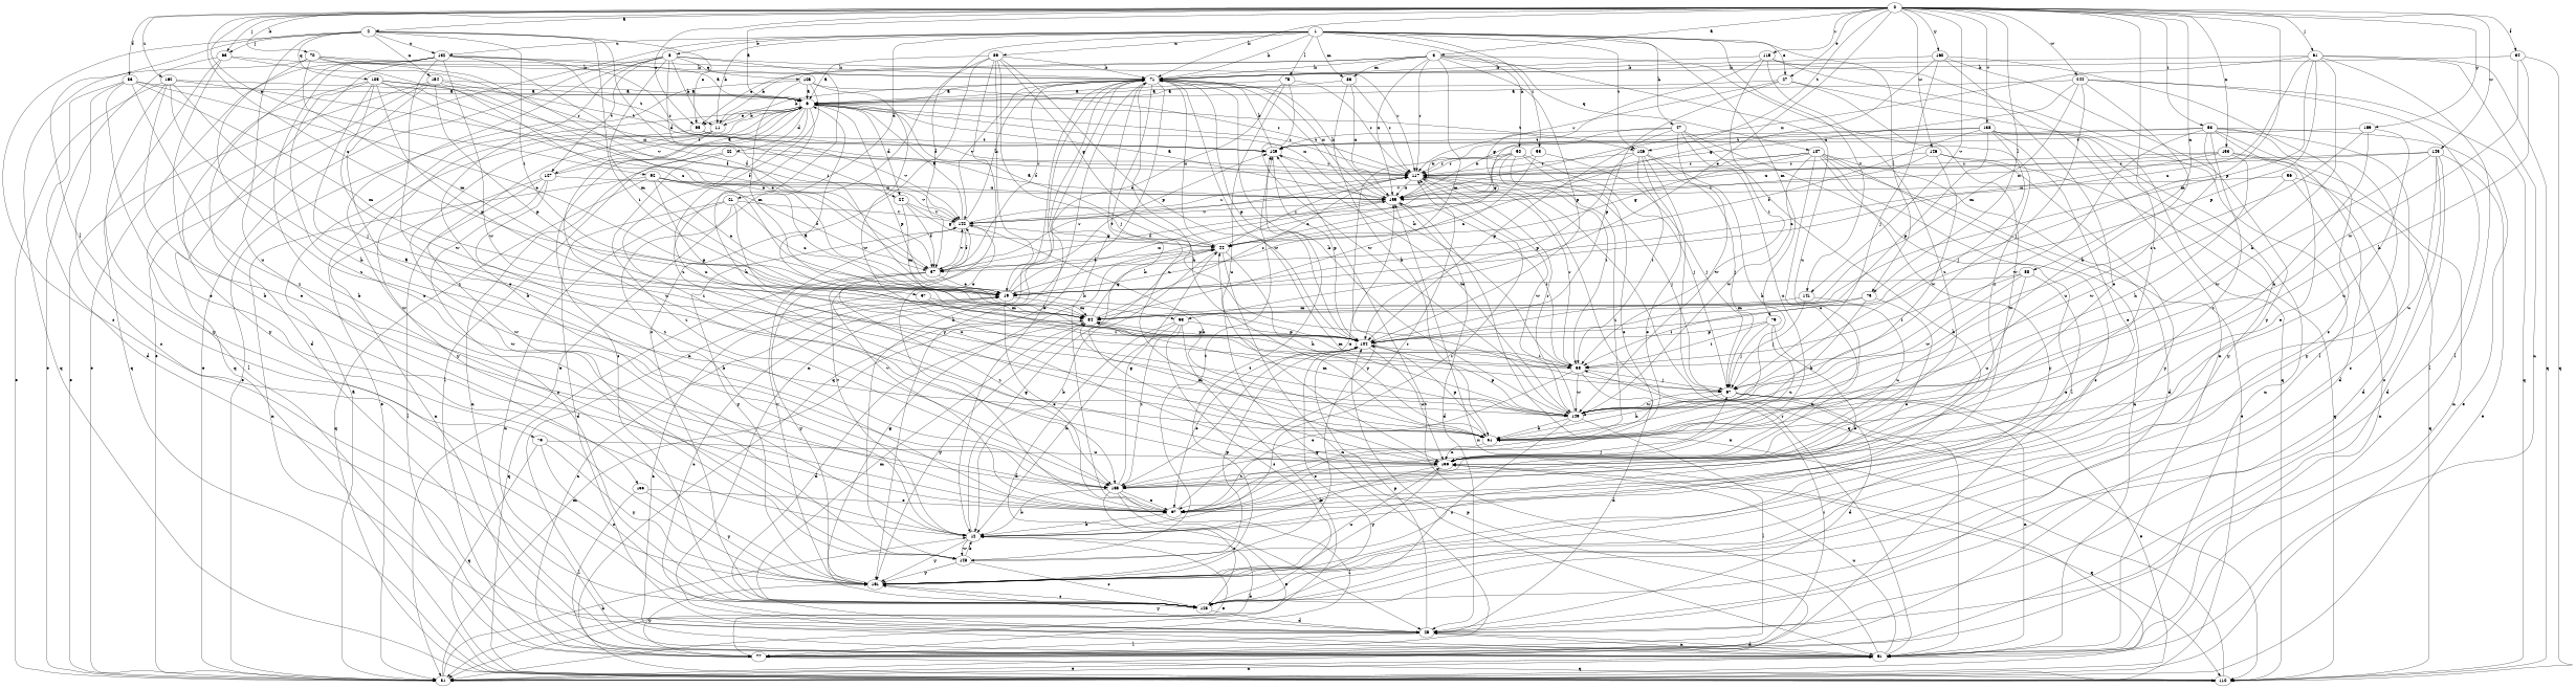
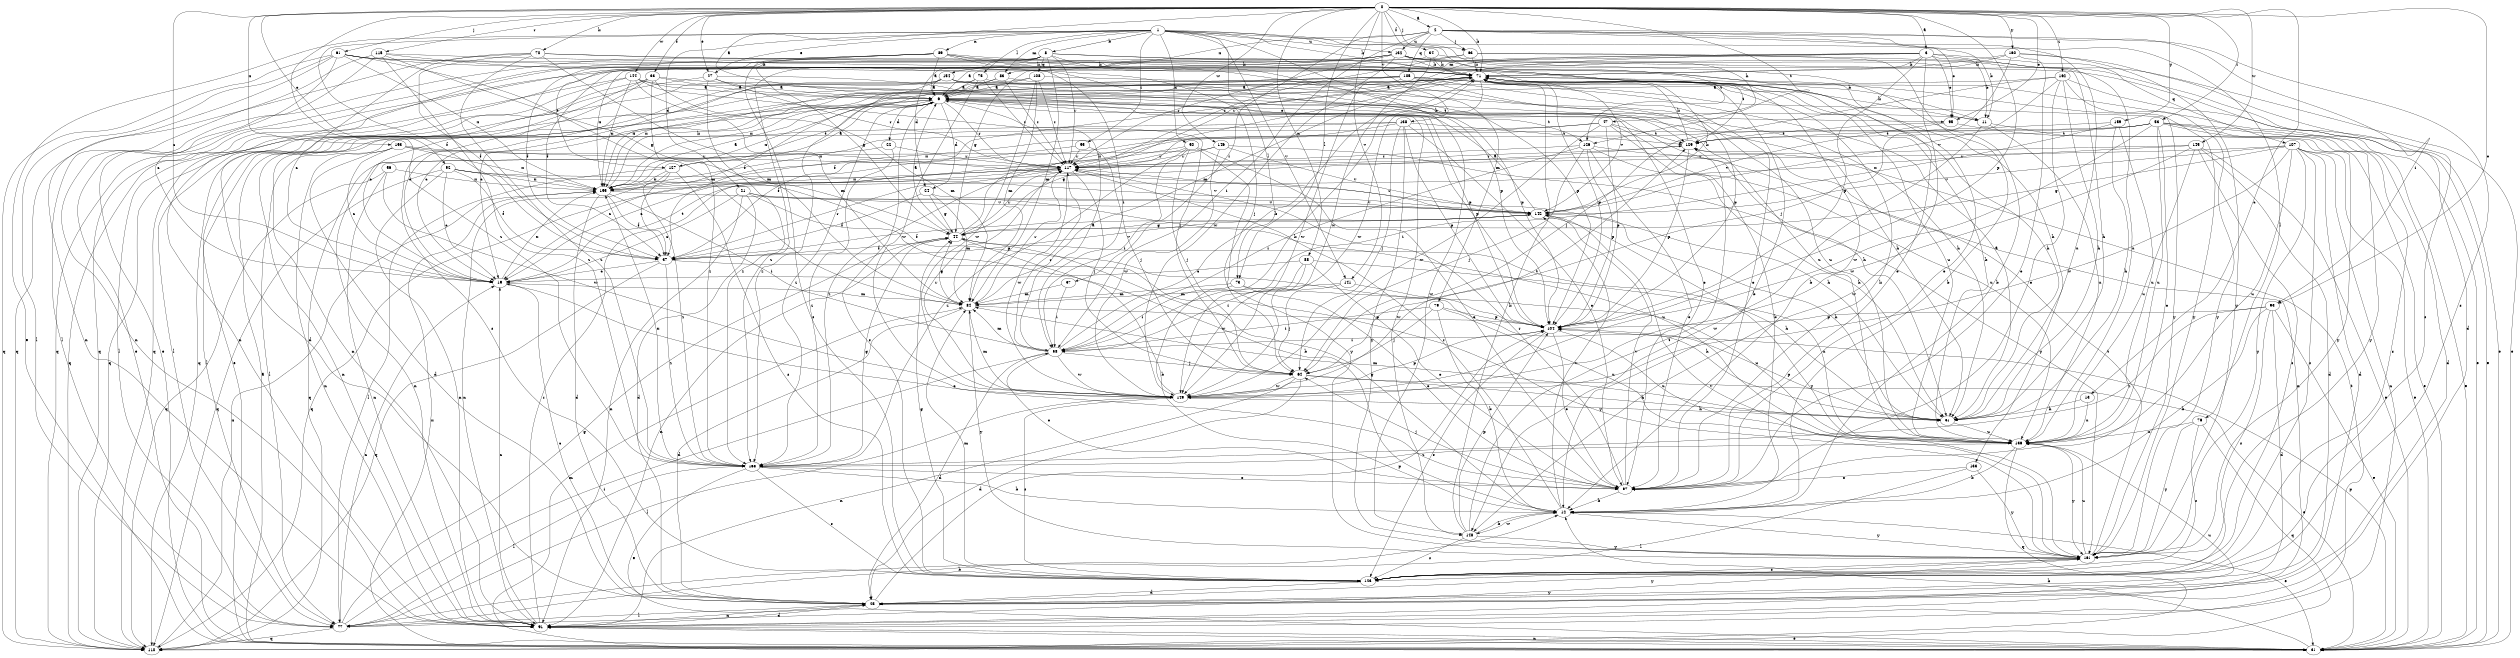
  strict digraph {
    0
    2
    3
    6
+   13
    19
    27
    33
    34
    53
    61
    63
    70
    71
    73
    88
    92
    93
    95
    104
    115
    126
    138
    141
-   144 [label=244]
+   144
    145
    146
    153
    159
    160
    162
    168
    132
    57
    58
    76
    105
    123
    133
    154
    11
    83
    84
    107
    117
    136
    148
    155
    22
    24
    51
    77
    127
    97
    129
    110
    25
    149
    31
    161
    91
    12
    37
    142
    44
-   64 [label=67]
+   64
    1
    8
    21
    47
    50
    55
    75
    79
    89
    108
    56
    0 -> 2 [label=a]
    0 -> 3 [label=a]
    0 -> 6 [label=a]
+   0 -> 13 [label=c]
    0 -> 19 [label=c]
    0 -> 27 [label=e]
    0 -> 33 [label=f]
    0 -> 34 [label=f]
    0 -> 53 [label=i]
    0 -> 61 [label=j]
    0 -> 63 [label=j]
    0 -> 70 [label=k]
    0 -> 71 [label=k]
    0 -> 73 [label=l]
    0 -> 88 [label=n]
    0 -> 92 [label=o]
    0 -> 93 [label=o]
    0 -> 95 [label=o]
    0 -> 104 [label=p]
    0 -> 115 [label=r]
    0 -> 126 [label=t]
    0 -> 138 [label=v]
    0 -> 141 [label=v]
    0 -> 144 [label=w]
    0 -> 145 [label=w]
    0 -> 146 [label=w]
    0 -> 153 [label=x]
    0 -> 159 [label=y]
    0 -> 160 [label=y]
    0 -> 162 [label=z]
    0 -> 168 [label=z]
    2 -> 63 [label=j]
    2 -> 93 [label=i]
    2 -> 95 [label=o]
    2 -> 132 [label=u]
    2 -> 57 [label=i]
    2 -> 58 [label=i]
    2 -> 76 [label=l]
    2 -> 105 [label=q]
    2 -> 123 [label=s]
    2 -> 133 [label=u]
    2 -> 154 [label=x]
    3 -> 71 [label=k]
    3 -> 95 [label=o]
    3 -> 104 [label=p]
    3 -> 11 [label=b]
    3 -> 83 [label=m]
    3 -> 84 [label=m]
    3 -> 107 [label=q]
    3 -> 117 [label=r]
    3 -> 136 [label=u]
    3 -> 148 [label=w]
    3 -> 155 [label=x]
    6 -> 95 [label=o]
    6 -> 104 [label=p]
    6 -> 126 [label=t]
    6 -> 168 [label=z]
    6 -> 123 [label=s]
    6 -> 11 [label=b]
    6 -> 117 [label=r]
    6 -> 148 [label=w]
    6 -> 155 [label=x]
    6 -> 22 [label=d]
    6 -> 24 [label=d]
    6 -> 51 [label=h]
    6 -> 77 [label=l]
    6 -> 127 [label=t]
+   13 -> 136 [label=u]
+   13 -> 51 [label=h]
    19 -> 84 [label=m]
    19 -> 155 [label=x]
    19 -> 97 [label=o]
    19 -> 129 [label=t]
    27 -> 6 [label=a]
    27 -> 104 [label=p]
    27 -> 168 [label=z]
    27 -> 117 [label=r]
    27 -> 110 [label=q]
    33 -> 6 [label=a]
    33 -> 19 [label=c]
    33 -> 168 [label=z]
    33 -> 123 [label=s]
    33 -> 84 [label=m]
    33 -> 97 [label=o]
    33 -> 25 [label=d]
    34 -> 71 [label=k]
    34 -> 51 [label=h]
    34 -> 110 [label=q]
    34 -> 149 [label=w]
    53 -> 168 [label=z]
    53 -> 123 [label=s]
    53 -> 136 [label=u]
    53 -> 155 [label=x]
    53 -> 97 [label=o]
    53 -> 129 [label=t]
    53 -> 25 [label=d]
    53 -> 149 [label=w]
    53 -> 31 [label=e]
    53 -> 161 [label=y]
    61 -> 19 [label=c]
    61 -> 71 [label=k]
    61 -> 104 [label=p]
    61 -> 84 [label=m]
    61 -> 155 [label=x]
    61 -> 51 [label=h]
    61 -> 77 [label=l]
    61 -> 110 [label=q]
    61 -> 91 [label=n]
    63 -> 71 [label=k]
    63 -> 117 [label=r]
    63 -> 110 [label=q]
    63 -> 31 [label=e]
    63 -> 12 [label=b]
    70 -> 19 [label=c]
    70 -> 71 [label=k]
    70 -> 168 [label=z]
    70 -> 84 [label=m]
    70 -> 129 [label=t]
    70 -> 110 [label=q]
    70 -> 37 [label=f]
    71 -> 6 [label=a]
    71 -> 104 [label=p]
    71 -> 136 [label=u]
    71 -> 155 [label=x]
    71 -> 51 [label=h]
    71 -> 110 [label=q]
    71 -> 149 [label=w]
    71 -> 161 [label=y]
    71 -> 91 [label=n]
    71 -> 12 [label=b]
    71 -> 37 [label=f]
    71 -> 142 [label=v]
    73 -> 58 [label=i]
    73 -> 84 [label=m]
    73 -> 51 [label=h]
    73 -> 97 [label=o]
    88 -> 19 [label=c]
    88 -> 58 [label=i]
    88 -> 136 [label=u]
    88 -> 97 [label=o]
    88 -> 149 [label=w]
    92 -> 19 [label=c]
    92 -> 104 [label=p]
    92 -> 155 [label=x]
    92 -> 110 [label=q]
    92 -> 91 [label=n]
    92 -> 37 [label=f]
    92 -> 142 [label=v]
    93 -> 104 [label=p]
    93 -> 168 [label=z]
    93 -> 123 [label=s]
    93 -> 25 [label=d]
    93 -> 31 [label=e]
    93 -> 12 [label=b]
    95 -> 129 [label=t]
    95 -> 161 [label=y]
    95 -> 142 [label=v]
    104 -> 58 [label=i]
    104 -> 123 [label=s]
    104 -> 136 [label=u]
    104 -> 97 [label=o]
    115 -> 71 [label=k]
    115 -> 168 [label=z]
    115 -> 58 [label=i]
    115 -> 77 [label=l]
    115 -> 91 [label=n]
    115 -> 44 [label=g]
    126 -> 104 [label=p]
    126 -> 58 [label=i]
    126 -> 117 [label=r]
    126 -> 51 [label=h]
    126 -> 97 [label=o]
    126 -> 91 [label=n]
    126 -> 64 [label=j]
    138 -> 104 [label=p]
    138 -> 155 [label=x]
    138 -> 97 [label=o]
    138 -> 129 [label=t]
    138 -> 161 [label=y]
    138 -> 91 [label=n]
    138 -> 37 [label=f]
    138 -> 64 [label=j]
    141 -> 84 [label=m]
    141 -> 136 [label=u]
    141 -> 64 [label=j]
    144 -> 6 [label=a]
    144 -> 84 [label=m]
    144 -> 155 [label=x]
    144 -> 51 [label=h]
    144 -> 77 [label=l]
    144 -> 110 [label=q]
    144 -> 64 [label=j]
    145 -> 123 [label=s]
    145 -> 117 [label=r]
    145 -> 136 [label=u]
    145 -> 155 [label=x]
    145 -> 25 [label=d]
    145 -> 149 [label=w]
    145 -> 31 [label=e]
    146 -> 117 [label=r]
    146 -> 110 [label=q]
    146 -> 149 [label=w]
    146 -> 161 [label=y]
    146 -> 142 [label=v]
    153 -> 19 [label=c]
    153 -> 117 [label=r]
    153 -> 155 [label=x]
    153 -> 51 [label=h]
    153 -> 25 [label=d]
    153 -> 91 [label=n]
    159 -> 58 [label=i]
    159 -> 136 [label=u]
    159 -> 51 [label=h]
    159 -> 129 [label=t]
    160 -> 71 [label=k]
    160 -> 123 [label=s]
    160 -> 97 [label=o]
    160 -> 161 [label=y]
    160 -> 44 [label=g]
    160 -> 64 [label=j]
    162 -> 6 [label=a]
    162 -> 51 [label=h]
    162 -> 97 [label=o]
    162 -> 31 [label=e]
    162 -> 161 [label=y]
    162 -> 142 [label=v]
    162 -> 64 [label=j]
    168 -> 123 [label=s]
    168 -> 155 [label=x]
    168 -> 77 [label=l]
    168 -> 97 [label=o]
    168 -> 31 [label=e]
    168 -> 12 [label=b]
    168 -> 44 [label=g]
    132 -> 6 [label=a]
    132 -> 71 [label=k]
    132 -> 117 [label=r]
    132 -> 97 [label=o]
    132 -> 110 [label=q]
    132 -> 25 [label=d]
    132 -> 149 [label=w]
    132 -> 31 [label=e]
    132 -> 12 [label=b]
    132 -> 37 [label=f]
    57 -> 58 [label=i]
    57 -> 84 [label=m]
    58 -> 6 [label=a]
    58 -> 71 [label=k]
    58 -> 84 [label=m]
    58 -> 117 [label=r]
    58 -> 97 [label=o]
    58 -> 25 [label=d]
    58 -> 149 [label=w]
    58 -> 64 [label=j]
    76 -> 123 [label=s]
    76 -> 136 [label=u]
    76 -> 110 [label=q]
    76 -> 161 [label=y]
    105 -> 6 [label=a]
    105 -> 19 [label=c]
    105 -> 104 [label=p]
    105 -> 155 [label=x]
    105 -> 51 [label=a]
    105 -> 97 [label=o]
    105 -> 149 [label=w]
    105 -> 161 [label=y]
    105 -> 37 [label=f]
    123 -> 84 [label=m]
    123 -> 25 [label=d]
    123 -> 44 [label=g]
    133 -> 77 [label=l]
    133 -> 97 [label=o]
    133 -> 161 [label=y]
    154 -> 6 [label=a]
    154 -> 19 [label=c]
    154 -> 104 [label=p]
    154 -> 168 [label=z]
    154 -> 77 [label=l]
    154 -> 129 [label=t]
    154 -> 31 [label=e]
    11 -> 71 [label=k]
    11 -> 136 [label=u]
    11 -> 148 [label=w]
    11 -> 31 [label=e]
    83 -> 6 [label=a]
    83 -> 117 [label=r]
    83 -> 155 [label=x]
    83 -> 51 [label=h]
    84 -> 104 [label=p]
    84 -> 117 [label=r]
    84 -> 25 [label=d]
    84 -> 161 [label=y]
    84 -> 44 [label=g]
    107 -> 123 [label=s]
    107 -> 117 [label=r]
    107 -> 136 [label=u]
    107 -> 25 [label=d]
    107 -> 149 [label=w]
    107 -> 31 [label=e]
    107 -> 161 [label=y]
    107 -> 91 [label=n]
    107 -> 142 [label=v]
    107 -> 44 [label=g]
    117 -> 155 [label=x]
    117 -> 110 [label=q]
    117 -> 149 [label=w]
    117 -> 64 [label=j]
    136 -> 71 [label=k]
    136 -> 168 [label=z]
    136 -> 110 [label=q]
    136 -> 161 [label=y]
    136 -> 12 [label=b]
    148 -> 71 [label=k]
    148 -> 104 [label=p]
    148 -> 123 [label=s]
    148 -> 129 [label=t]
    148 -> 161 [label=y]
    148 -> 12 [label=b]
    155 -> 6 [label=a]
    155 -> 71 [label=k]
    155 -> 58 [label=i]
    155 -> 25 [label=d]
    155 -> 37 [label=f]
    155 -> 142 [label=v]
    22 -> 168 [label=z]
    22 -> 117 [label=r]
    22 -> 91 [label=n]
    24 -> 84 [label=m]
    24 -> 37 [label=f]
    24 -> 142 [label=v]
    24 -> 44 [label=g]
    51 -> 104 [label=p]
    51 -> 84 [label=m]
    51 -> 136 [label=u]
    77 -> 19 [label=c]
    77 -> 58 [label=i]
    77 -> 110 [label=q]
    77 -> 161 [label=y]
    77 -> 12 [label=b]
    77 -> 44 [label=g]
    127 -> 6 [label=a]
    127 -> 168 [label=z]
    127 -> 123 [label=s]
    127 -> 155 [label=x]
    127 -> 77 [label=l]
    127 -> 91 [label=n]
    97 -> 71 [label=k]
    97 -> 117 [label=r]
    97 -> 12 [label=b]
    97 -> 142 [label=v]
    97 -> 64 [label=j]
    129 -> 71 [label=k]
    129 -> 104 [label=p]
    129 -> 117 [label=r]
    110 -> 155 [label=x]
    25 -> 19 [label=c]
    25 -> 104 [label=p]
    25 -> 77 [label=l]
    25 -> 161 [label=y]
    25 -> 91 [label=n]
    149 -> 71 [label=k]
    149 -> 104 [label=p]
    149 -> 123 [label=s]
    149 -> 84 [label=m]
    149 -> 117 [label=r]
    149 -> 51 [label=h]
    149 -> 77 [label=l]
    149 -> 129 [label=t]
    31 -> 6 [label=a]
    31 -> 104 [label=p]
    31 -> 84 [label=m]
    31 -> 155 [label=x]
    31 -> 91 [label=n]
    31 -> 12 [label=b]
    161 -> 123 [label=s]
    161 -> 136 [label=u]
    161 -> 129 [label=t]
    161 -> 142 [label=v]
    91 -> 19 [label=c]
    91 -> 117 [label=r]
    91 -> 136 [label=u]
    91 -> 129 [label=t]
    91 -> 25 [label=d]
    91 -> 31 [label=e]
    12 -> 117 [label=r]
    12 -> 148 [label=w]
    12 -> 31 [label=e]
    12 -> 161 [label=y]
    12 -> 142 [label=v]
    12 -> 44 [label=g]
    37 -> 19 [label=c]
    37 -> 168 [label=z]
    37 -> 117 [label=r]
    37 -> 110 [label=q]
    37 -> 161 [label=y]
    37 -> 142 [label=v]
    142 -> 6 [label=a]
    142 -> 71 [label=k]
    142 -> 117 [label=r]
    142 -> 51 [label=h]
    142 -> 161 [label=y]
    142 -> 37 [label=f]
    142 -> 44 [label=g]
    44 -> 6 [label=a]
    44 -> 71 [label=k]
    44 -> 117 [label=r]
    44 -> 51 [label=h]
    44 -> 91 [label=n]
    44 -> 12 [label=b]
    44 -> 37 [label=f]
    64 -> 51 [label=h]
    64 -> 25 [label=d]
    64 -> 149 [label=w]
    64 -> 31 [label=e]
    64 -> 91 [label=n]
    1 -> 27 [label=e]
    1 -> 71 [label=k]
    1 -> 73 [label=l]
    1 -> 126 [label=t]
    1 -> 141 [label=v]
    1 -> 132 [label=u]
    1 -> 11 [label=b]
    1 -> 83 [label=m]
    1 -> 31 [label=e]
    1 -> 37 [label=f]
    1 -> 8 [label=b]
    1 -> 21 [label=d]
    1 -> 47 [label=h]
    1 -> 50 [label=h]
    1 -> 55 [label=i]
    1 -> 75 [label=l]
    1 -> 79 [label=m]
    1 -> 89 [label=n]
    8 -> 168 [label=z]
    8 -> 11 [label=b]
    8 -> 84 [label=m]
    8 -> 117 [label=r]
    8 -> 148 [label=w]
    8 -> 24 [label=d]
    8 -> 127 [label=t]
    8 -> 31 [label=e]
    8 -> 12 [label=b]
+   8 -> 37 [label=f]
    8 -> 108 [label=q]
    21 -> 19 [label=c]
    21 -> 136 [label=u]
    21 -> 25 [label=d]
    21 -> 91 [label=n]
    21 -> 12 [label=b]
    21 -> 142 [label=v]
    47 -> 104 [label=p]
    47 -> 136 [label=u]
    47 -> 77 [label=l]
    47 -> 129 [label=t]
    47 -> 149 [label=w]
    47 -> 12 [label=b]
    47 -> 44 [label=g]
    50 -> 19 [label=c]
    50 -> 168 [label=z]
    50 -> 58 [label=i]
    50 -> 117 [label=r]
    50 -> 97 [label=o]
    50 -> 161 [label=y]
    50 -> 64 [label=j]
    55 -> 19 [label=c]
    55 -> 117 [label=r]
    55 -> 64 [label=j]
    75 -> 6 [label=a]
    75 -> 19 [label=c]
    75 -> 117 [label=r]
    75 -> 136 [label=u]
    75 -> 149 [label=w]
    79 -> 104 [label=p]
    79 -> 58 [label=i]
    79 -> 136 [label=u]
    79 -> 12 [label=b]
    79 -> 64 [label=j]
    89 -> 6 [label=a]
    89 -> 71 [label=k]
    89 -> 104 [label=p]
    89 -> 123 [label=s]
    89 -> 97 [label=o]
    89 -> 31 [label=e]
    89 -> 91 [label=n]
    89 -> 44 [label=g]
    89 -> 64 [label=j]
    108 -> 6 [label=a]
    108 -> 84 [label=m]
    108 -> 117 [label=r]
    108 -> 136 [label=u]
    108 -> 149 [label=w]
    108 -> 31 [label=e]
    56 -> 155 [label=x]
    56 -> 110 [label=q]
    56 -> 149 [label=w]
    56 -> 91 [label=n]
  }
